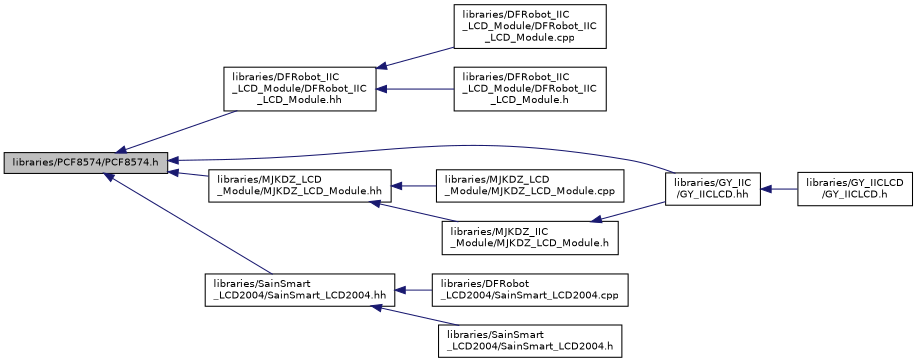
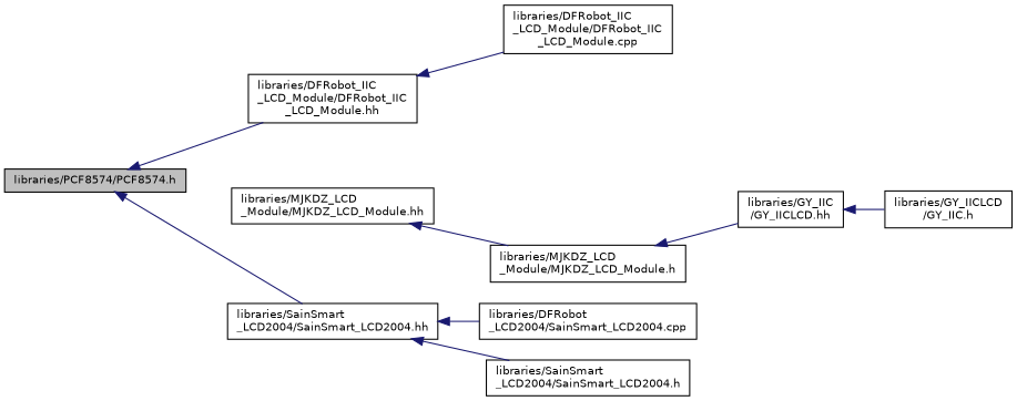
  digraph {
    rankdir=LR
    node [color=black fillcolor=white fontname=Helvetica fontsize=10 shape=record style=filled]
    edge [color=midnightblue dir=back fontname=Helvetica fontsize=10 labelfontname=Helvetica labelfontsize=10 style=solid]
    n1 [fillcolor=grey75 fontcolor=black height=0.2 label="libraries/PCF8574/PCF8574.h" width=0.4]
    n2 [height=0.2 label="libraries/DFRobot_IIC\l_LCD_Module/DFRobot_IIC\l_LCD_Module.hh" width=0.4]
    n3 [height=0.2 label="libraries/GY_IIC\l/GY_IICLCD.hh" width=0.4]
    n4 [height=0.2 label="libraries/MJKDZ_LCD\l_Module/MJKDZ_LCD_Module.hh" width=0.4]
    n5 [height=0.2 label="libraries/SainSmart\l_LCD2004/SainSmart_LCD2004.hh" width=0.4]
    n6 [height=0.2 label="libraries/DFRobot_IIC\l_LCD_Module/DFRobot_IIC\l_LCD_Module.cpp" width=0.4]
-   n7 [height=0.2 label="libraries/DFRobot_IIC\l_LCD_Module/DFRobot_IIC\l_LCD_Module.h" width=0.4]
-   n8 [height=0.2 label="libraries/GY_IICLCD\l/GY_IICLCD.h" width=0.4]
-   n9 [height=0.2 label="libraries/MJKDZ_LCD\l_Module/MJKDZ_LCD_Module.cpp" width=0.4]
-   n10 [height=0.2 label="libraries/MJKDZ_IIC\l_Module/MJKDZ_LCD_Module.h" width=0.4]
+   n8 [height=0.2 label="libraries/GY_IICLCD\l/GY_IIC.h" width=0.4]
+   n10 [height=0.2 label="libraries/MJKDZ_LCD\l_Module/MJKDZ_LCD_Module.h" width=0.4]
    n11 [height=0.2 label="libraries/DFRobot\l_LCD2004/SainSmart_LCD2004.cpp" width=0.4]
    n12 [height=0.2 label="libraries/SainSmart\l_LCD2004/SainSmart_LCD2004.h" width=0.4]
    n1 -> n2
-   n1 -> n3
-   n1 -> n4
    n1 -> n5
    n2 -> n6
-   n2 -> n7
    n3 -> n8
-   n4 -> n9
    n4 -> n10
    n5 -> n11
    n5 -> n12
    n10 -> n3
  }
